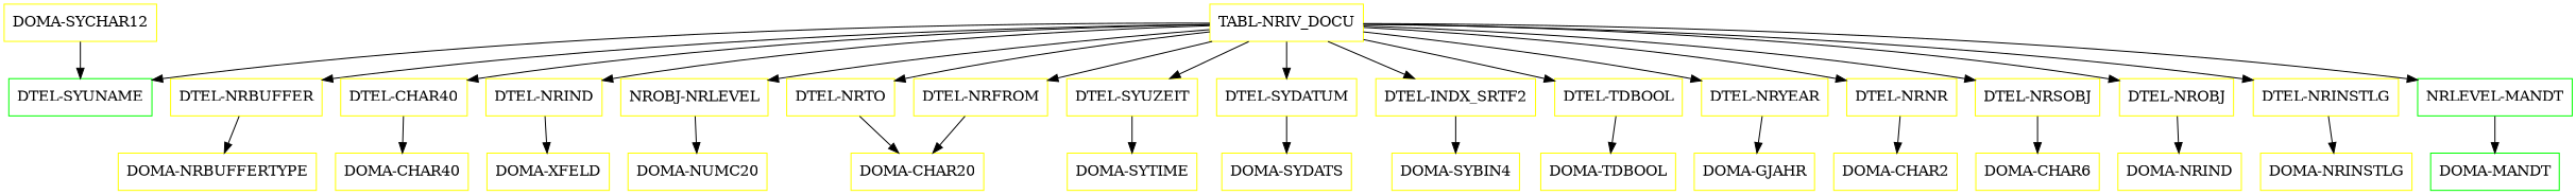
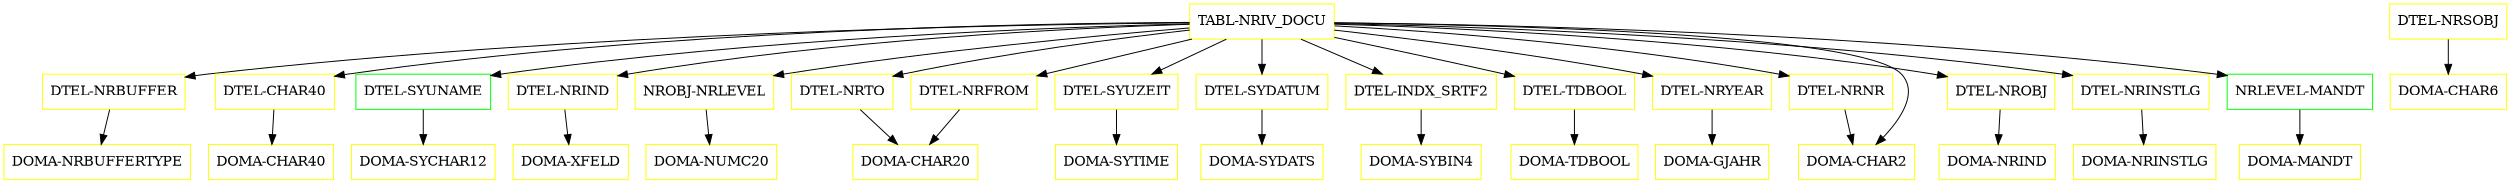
  digraph {
    node [color=yellow shape=box]
    "TABL-NRIV_DOCU"
    "DTEL-NRBUFFER"
    "DTEL-CHAR40"
    "DTEL-SYUNAME" [color=green]
    "DTEL-NRIND"
    n6 [label="NROBJ-NRLEVEL"]
    "DTEL-NRTO"
    "DTEL-NRFROM"
    "DTEL-SYUZEIT"
    "DTEL-SYDATUM"
    "DTEL-INDX_SRTF2"
    "DTEL-TDBOOL"
    "DTEL-NRYEAR"
    "DTEL-NRNR"
    "DTEL-NRSOBJ"
    "DTEL-NROBJ"
    "DTEL-NRINSTLG"
    n18 [color=green label="NRLEVEL-MANDT"]
    "DOMA-NRBUFFERTYPE"
    "DOMA-CHAR40"
    "DOMA-SYCHAR12"
    "DOMA-XFELD"
    "DOMA-NUMC20"
    "DOMA-CHAR20"
    "DOMA-SYTIME"
    "DOMA-SYDATS"
    "DOMA-SYBIN4"
    "DOMA-TDBOOL"
    "DOMA-GJAHR"
    "DOMA-CHAR2"
    "DOMA-CHAR6"
    n32 [label="DOMA-NRIND"]
    "DOMA-NRINSTLG"
-   "DOMA-MANDT" [color=green]
+   "DOMA-MANDT"
    "TABL-NRIV_DOCU" -> "DTEL-NRBUFFER"
    "TABL-NRIV_DOCU" -> "DTEL-CHAR40"
    "TABL-NRIV_DOCU" -> "DTEL-SYUNAME"
    "TABL-NRIV_DOCU" -> "DTEL-NRIND"
    "TABL-NRIV_DOCU" -> n6
    "TABL-NRIV_DOCU" -> "DTEL-NRTO"
    "TABL-NRIV_DOCU" -> "DTEL-NRFROM"
    "TABL-NRIV_DOCU" -> "DTEL-SYUZEIT"
    "TABL-NRIV_DOCU" -> "DTEL-SYDATUM"
    "TABL-NRIV_DOCU" -> "DTEL-INDX_SRTF2"
    "TABL-NRIV_DOCU" -> "DTEL-TDBOOL"
    "TABL-NRIV_DOCU" -> "DTEL-NRYEAR"
    "TABL-NRIV_DOCU" -> "DTEL-NRNR"
-   "TABL-NRIV_DOCU" -> "DTEL-NRSOBJ"
+   "TABL-NRIV_DOCU" -> "DOMA-CHAR2"
    "TABL-NRIV_DOCU" -> "DTEL-NROBJ"
    "TABL-NRIV_DOCU" -> "DTEL-NRINSTLG"
    "TABL-NRIV_DOCU" -> n18
    "DTEL-NRBUFFER" -> "DOMA-NRBUFFERTYPE"
    "DTEL-CHAR40" -> "DOMA-CHAR40"
-   "DOMA-SYCHAR12" -> "DTEL-SYUNAME"
+   "DTEL-SYUNAME" -> "DOMA-SYCHAR12"
    "DTEL-NRIND" -> "DOMA-XFELD"
    n6 -> "DOMA-NUMC20"
    "DTEL-NRTO" -> "DOMA-CHAR20"
    "DTEL-NRFROM" -> "DOMA-CHAR20"
    "DTEL-SYUZEIT" -> "DOMA-SYTIME"
    "DTEL-SYDATUM" -> "DOMA-SYDATS"
    "DTEL-INDX_SRTF2" -> "DOMA-SYBIN4"
    "DTEL-TDBOOL" -> "DOMA-TDBOOL"
    "DTEL-NRYEAR" -> "DOMA-GJAHR"
    "DTEL-NRNR" -> "DOMA-CHAR2"
    "DTEL-NRSOBJ" -> "DOMA-CHAR6"
    "DTEL-NROBJ" -> n32
    "DTEL-NRINSTLG" -> "DOMA-NRINSTLG"
    n18 -> "DOMA-MANDT"
  }
